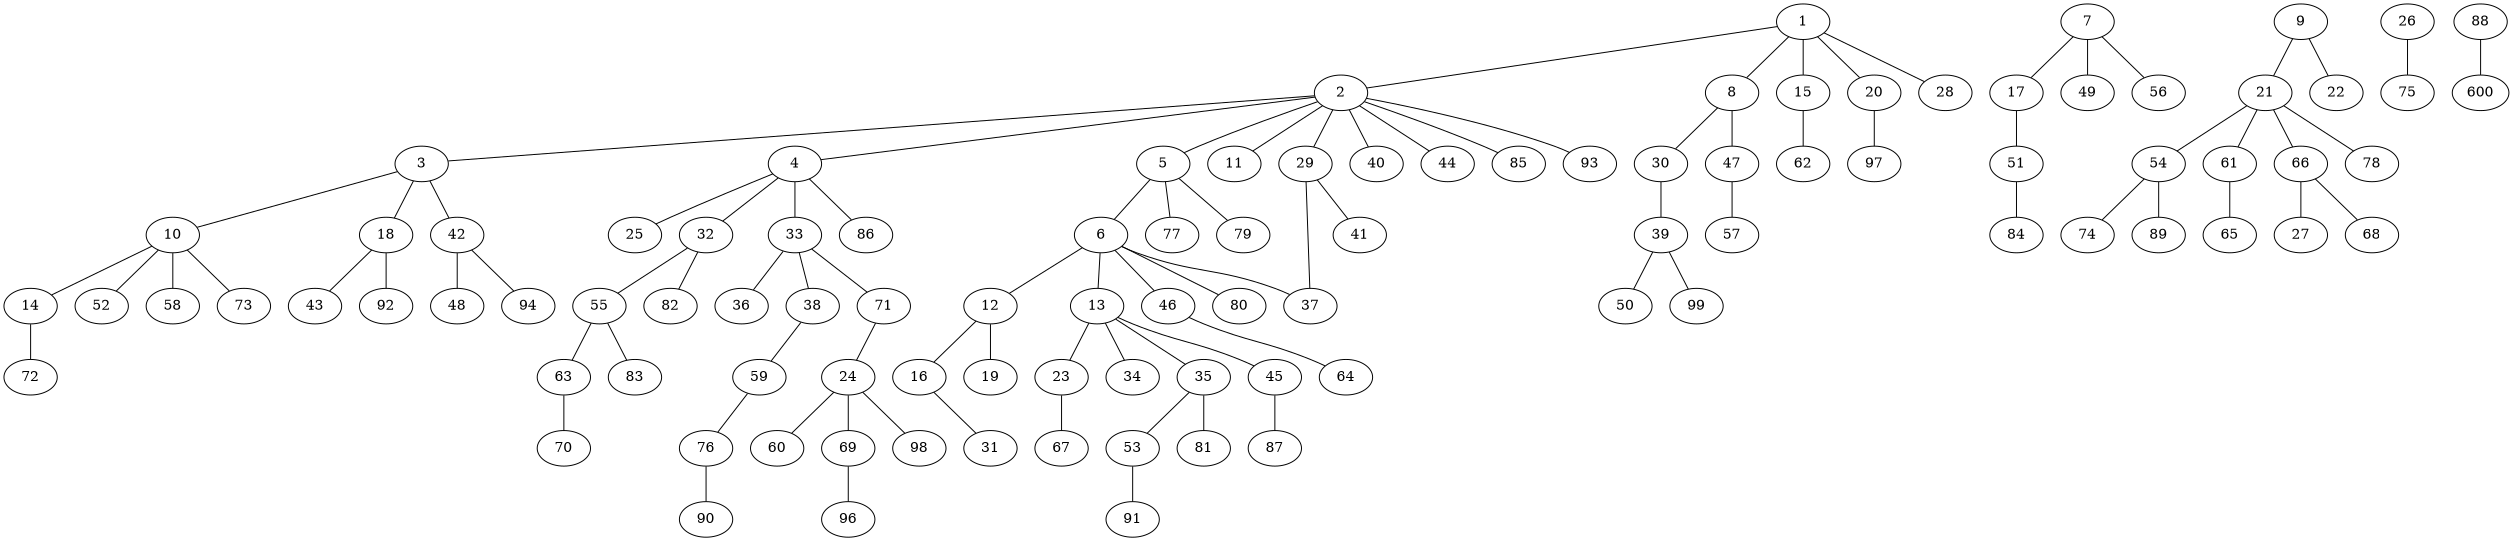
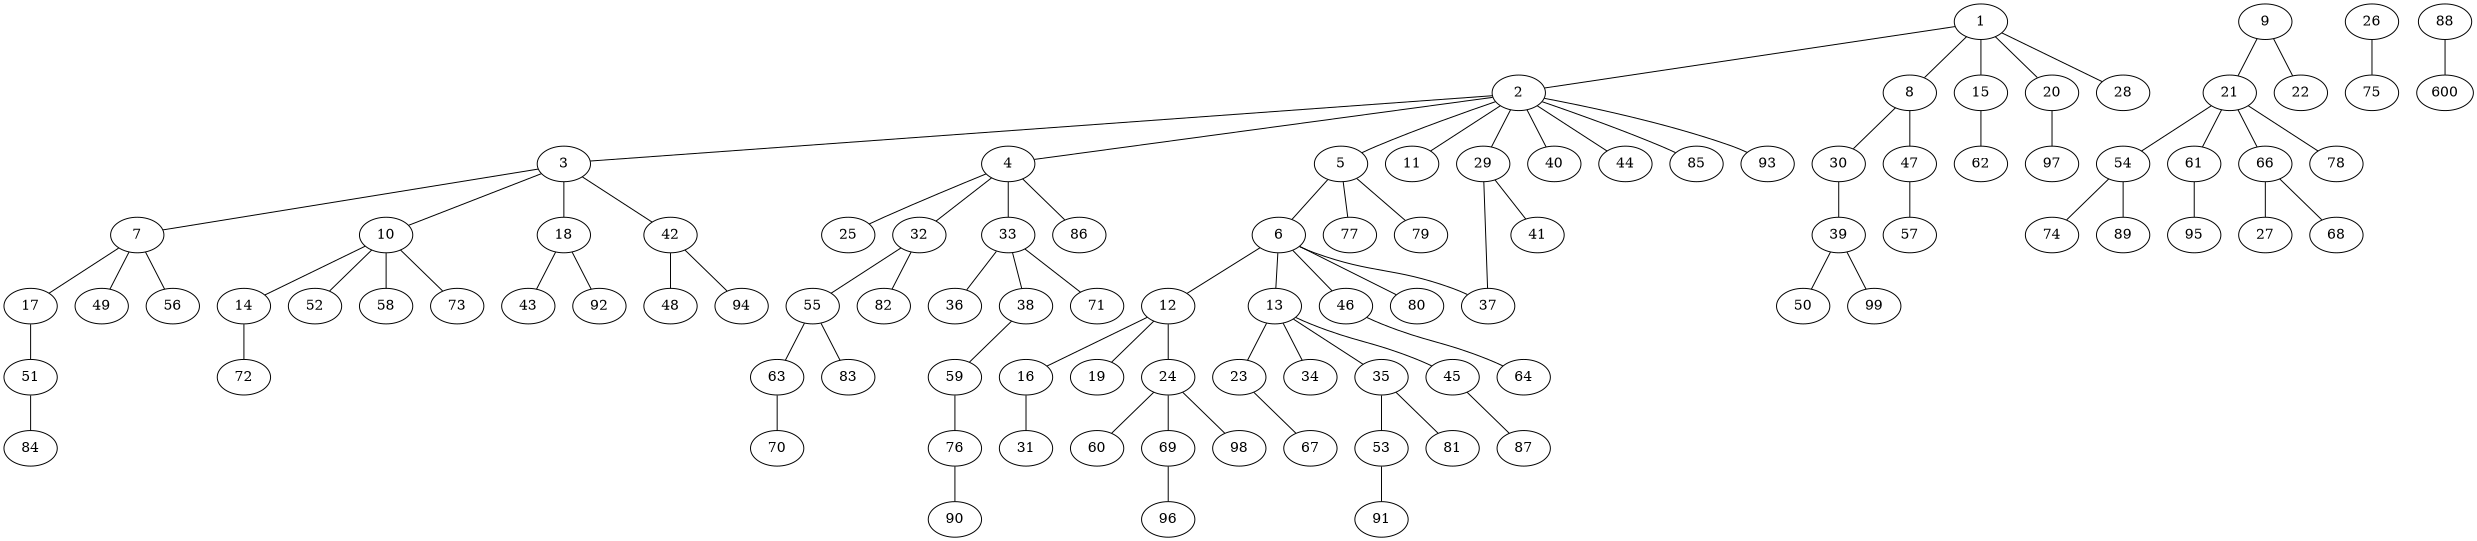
  graph {
    1
    2
    8
    15
    20
    28
    3
    4
    5
    11
    29
    40
    44
    85
    93
    30
    47
    62
    97
    7
    10
    18
    42
    25
    32
    33
    86
    6
    77
    79
    37
    41
    39
    57
    17
    49
    56
    14
    52
    58
    73
    43
    92
    48
    94
    9
    21
    22
    55
    82
    36
    38
    71
    12
    13
    46
    80
    51
    72
    54
    61
    66
    78
    26
    75
    63
    83
    59
    16
    19
    24
    23
    34
    35
    45
    64
    n77 [label=600]
    88
    31
    60
    69
    98
    67
    53
    81
    87
    84
    50
    99
    74
    89
-   65
+   65 [label=95]
    27
    68
    96
    91
    70
    76
    90
    1 -- 2
    1 -- 8
    1 -- 15
    1 -- 20
    1 -- 28
    2 -- 3
    2 -- 4
    2 -- 5
    2 -- 11
    2 -- 29
    2 -- 40
    2 -- 44
    2 -- 85
    2 -- 93
    8 -- 30
    8 -- 47
    15 -- 62
    20 -- 97
+   3 -- 7
    3 -- 10
    3 -- 18
    3 -- 42
    4 -- 25
    4 -- 32
    4 -- 33
    4 -- 86
    5 -- 6
    5 -- 77
    5 -- 79
    29 -- 37
    29 -- 41
    30 -- 39
    47 -- 57
    7 -- 17
    7 -- 49
    7 -- 56
    10 -- 14
    10 -- 52
    10 -- 58
    10 -- 73
    18 -- 43
    18 -- 92
    42 -- 48
    42 -- 94
    32 -- 55
    32 -- 82
    33 -- 36
    33 -- 38
    33 -- 71
    6 -- 37
    6 -- 12
    6 -- 13
    6 -- 46
    6 -- 80
    39 -- 50
    39 -- 99
    17 -- 51
    14 -- 72
    9 -- 21
    9 -- 22
    21 -- 54
    21 -- 61
    21 -- 66
    21 -- 78
    55 -- 63
    55 -- 83
    38 -- 59
    12 -- 16
    12 -- 19
-   71 -- 24
+   12 -- 24
    13 -- 23
    13 -- 34
    13 -- 35
    13 -- 45
    46 -- 64
    51 -- 84
    54 -- 74
    54 -- 89
    61 -- 65
    66 -- 27
    66 -- 68
    26 -- 75
    63 -- 70
    59 -- 76
    16 -- 31
    24 -- 60
    24 -- 69
    24 -- 98
    23 -- 67
    35 -- 53
    35 -- 81
    45 -- 87
    88 -- n77
    69 -- 96
    53 -- 91
    76 -- 90
  }
